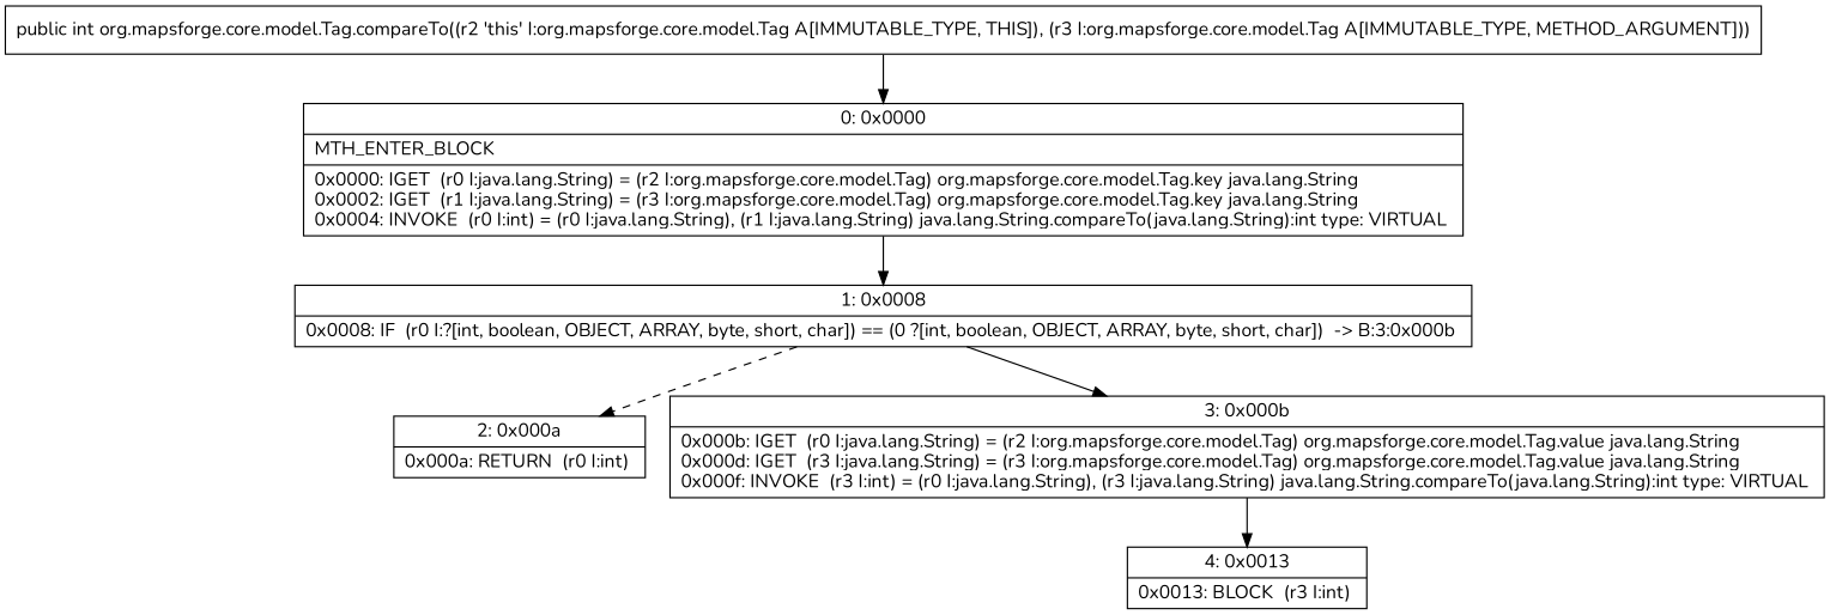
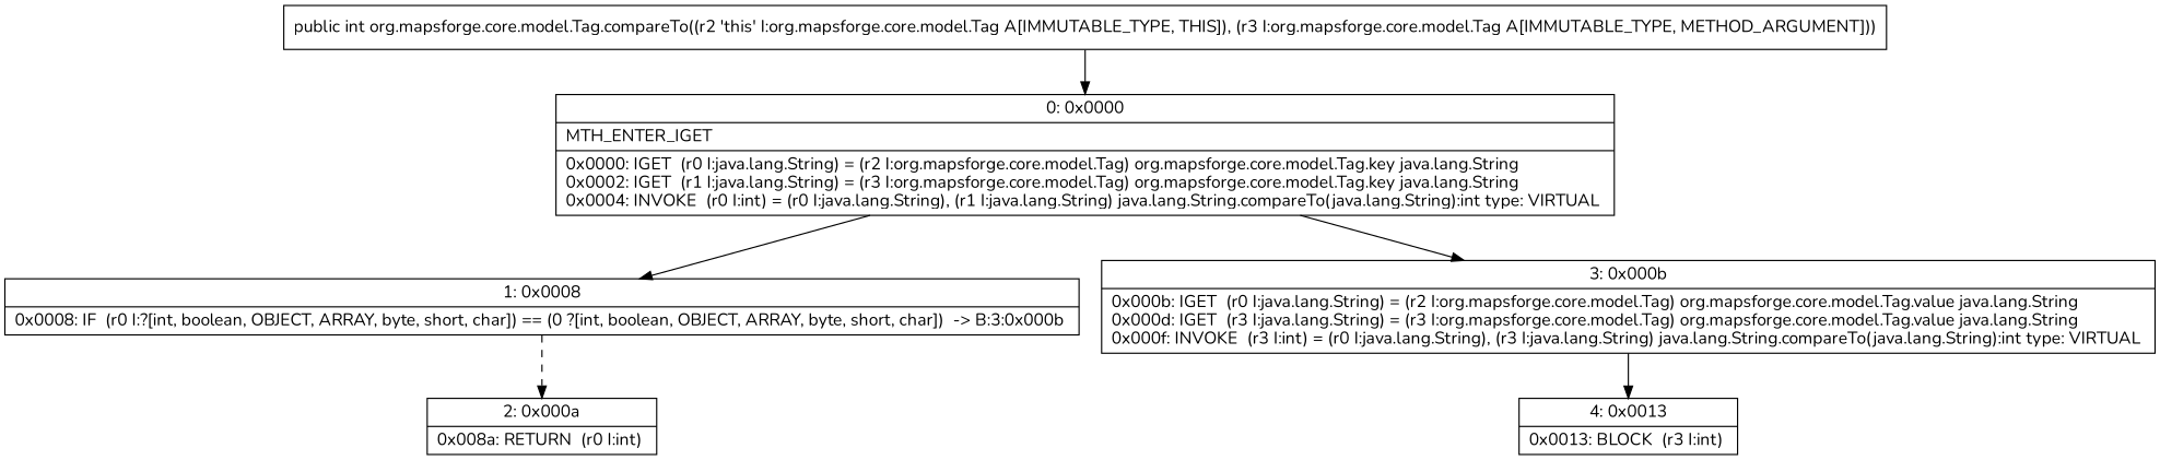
  digraph {
    fontname=Nunito
    node [fontname=Nunito shape=record]
    edge [fontname=Nunito]
-   n1 [label="{0\:\ 0x0000|MTH_ENTER_BLOCK\l|0x0000: IGET  (r0 I:java.lang.String) = (r2 I:org.mapsforge.core.model.Tag) org.mapsforge.core.model.Tag.key java.lang.String \l0x0002: IGET  (r1 I:java.lang.String) = (r3 I:org.mapsforge.core.model.Tag) org.mapsforge.core.model.Tag.key java.lang.String \l0x0004: INVOKE  (r0 I:int) = (r0 I:java.lang.String), (r1 I:java.lang.String) java.lang.String.compareTo(java.lang.String):int type: VIRTUAL \l}"]
+   n1 [label="{0\:\ 0x0000|MTH_ENTER_IGET\l|0x0000: IGET  (r0 I:java.lang.String) = (r2 I:org.mapsforge.core.model.Tag) org.mapsforge.core.model.Tag.key java.lang.String \l0x0002: IGET  (r1 I:java.lang.String) = (r3 I:org.mapsforge.core.model.Tag) org.mapsforge.core.model.Tag.key java.lang.String \l0x0004: INVOKE  (r0 I:int) = (r0 I:java.lang.String), (r1 I:java.lang.String) java.lang.String.compareTo(java.lang.String):int type: VIRTUAL \l}"]
    n2 [label="{1\:\ 0x0008|0x0008: IF  (r0 I:?[int, boolean, OBJECT, ARRAY, byte, short, char]) == (0 ?[int, boolean, OBJECT, ARRAY, byte, short, char])  \-\> B:3:0x000b \l}"]
-   n3 [label="{2\:\ 0x000a|0x000a: RETURN  (r0 I:int) \l}"]
+   n3 [label="{2\:\ 0x000a|0x008a: RETURN  (r0 I:int) \l}"]
    n4 [label="{3\:\ 0x000b|0x000b: IGET  (r0 I:java.lang.String) = (r2 I:org.mapsforge.core.model.Tag) org.mapsforge.core.model.Tag.value java.lang.String \l0x000d: IGET  (r3 I:java.lang.String) = (r3 I:org.mapsforge.core.model.Tag) org.mapsforge.core.model.Tag.value java.lang.String \l0x000f: INVOKE  (r3 I:int) = (r0 I:java.lang.String), (r3 I:java.lang.String) java.lang.String.compareTo(java.lang.String):int type: VIRTUAL \l}"]
    n5 [label="{4\:\ 0x0013|0x0013: BLOCK  (r3 I:int) \l}"]
    n6 [label="{public int org.mapsforge.core.model.Tag.compareTo((r2 'this' I:org.mapsforge.core.model.Tag A[IMMUTABLE_TYPE, THIS]), (r3 I:org.mapsforge.core.model.Tag A[IMMUTABLE_TYPE, METHOD_ARGUMENT])) }"]
    n1 -> n2
    n2 -> n3 [style=dashed]
-   n2 -> n4
+   n1 -> n4
    n4 -> n5
    n6 -> n1
  }
